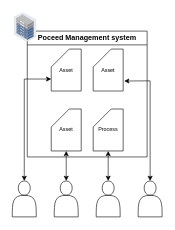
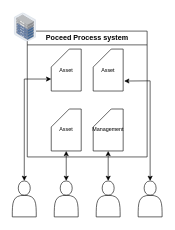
  <mxCell id="0" />
  <mxCell id="1" parent="0" />
- <mxCell id="2" value="Poceed Management system" style="swimlane;whiteSpace=wrap;html=1;" parent="1" vertex="1"><mxGeometry x="45" y="51" width="200" height="210" as="geometry" /></mxCell>
+ <mxCell id="2" value="Poceed Process system" style="swimlane;whiteSpace=wrap;html=1;" parent="1" vertex="1"><mxGeometry x="45" y="51" width="200" height="210" as="geometry" /></mxCell>
  <mxCell id="3" value="Asset" style="shape=card;whiteSpace=wrap;html=1;fontSize=9;" parent="2" vertex="1"><mxGeometry x="40" y="130" width="50" height="70" as="geometry" /></mxCell>
- <mxCell id="4" value="Process" style="shape=card;whiteSpace=wrap;html=1;fontSize=9;" parent="2" vertex="1"><mxGeometry x="110" y="130" width="50" height="70" as="geometry" /></mxCell>
+ <mxCell id="4" value="Management" style="shape=card;whiteSpace=wrap;html=1;fontSize=9;" parent="2" vertex="1"><mxGeometry x="110" y="130" width="50" height="70" as="geometry" /></mxCell>
  <mxCell id="5" value="Asset" style="shape=card;whiteSpace=wrap;html=1;fontSize=9;" parent="2" vertex="1"><mxGeometry x="40" y="30" width="50" height="70" as="geometry" /></mxCell>
  <mxCell id="6" value="Asset" style="shape=card;whiteSpace=wrap;html=1;fontSize=9;" parent="2" vertex="1"><mxGeometry x="110" y="30" width="50" height="70" as="geometry" /></mxCell>
  <mxCell id="7" value="" style="shape=actor;whiteSpace=wrap;html=1;" parent="1" vertex="1"><mxGeometry x="20" y="301" width="40" height="60" as="geometry" /></mxCell>
  <mxCell id="8" value="" style="shape=actor;whiteSpace=wrap;html=1;" parent="1" vertex="1"><mxGeometry x="90" y="301" width="40" height="60" as="geometry" /></mxCell>
  <mxCell id="9" value="" style="shape=actor;whiteSpace=wrap;html=1;" parent="1" vertex="1"><mxGeometry x="160" y="301" width="40" height="60" as="geometry" /></mxCell>
  <mxCell id="10" value="" style="shape=actor;whiteSpace=wrap;html=1;" parent="1" vertex="1"><mxGeometry x="230" y="301" width="40" height="60" as="geometry" /></mxCell>
  <mxCell id="11" value="" style="endArrow=classic;startArrow=classic;html=1;rounded=0;exitX=0.5;exitY=0;exitDx=0;exitDy=0;entryX=0;entryY=0;entryDx=0;entryDy=50;entryPerimeter=0;" parent="1" source="7" target="5" edge="1"><mxGeometry width="50" height="50" relative="1" as="geometry"><mxPoint x="245" y="351" as="sourcePoint" /><mxPoint x="295" y="301" as="targetPoint" /><Array as="points"><mxPoint x="40" y="131" /></Array></mxGeometry></mxCell>
  <mxCell id="12" value="" style="endArrow=classic;startArrow=classic;html=1;rounded=0;exitX=0.5;exitY=0;exitDx=0;exitDy=0;entryX=0.5;entryY=1;entryDx=0;entryDy=0;entryPerimeter=0;" parent="1" source="8" target="3" edge="1"><mxGeometry width="50" height="50" relative="1" as="geometry"><mxPoint x="50" y="311" as="sourcePoint" /><mxPoint x="95" y="141" as="targetPoint" /></mxGeometry></mxCell>
  <mxCell id="13" value="" style="endArrow=classic;startArrow=classic;html=1;rounded=0;exitX=0.5;exitY=0;exitDx=0;exitDy=0;entryX=0.5;entryY=1;entryDx=0;entryDy=0;entryPerimeter=0;" parent="1" source="9" target="4" edge="1"><mxGeometry width="50" height="50" relative="1" as="geometry"><mxPoint x="60" y="321" as="sourcePoint" /><mxPoint x="105" y="151" as="targetPoint" /></mxGeometry></mxCell>
  <mxCell id="14" value="" style="endArrow=classic;startArrow=classic;html=1;rounded=0;exitX=0.5;exitY=0;exitDx=0;exitDy=0;entryX=1.034;entryY=0.762;entryDx=0;entryDy=0;entryPerimeter=0;" parent="1" source="10" target="6" edge="1"><mxGeometry width="50" height="50" relative="1" as="geometry"><mxPoint x="70" y="331" as="sourcePoint" /><mxPoint x="115" y="161" as="targetPoint" /><Array as="points"><mxPoint x="250" y="134" /></Array></mxGeometry></mxCell>
  <mxCell id="15" value="" style="image;points=[];aspect=fixed;html=1;align=center;shadow=0;dashed=0;image=img/lib/allied_telesis/storage/Datacenter_Server_Half_Rack_ToR.svg;" vertex="1" parent="1"><mxGeometry x="23" y="20.3" width="37.48" height="48.7" as="geometry" /></mxCell>
